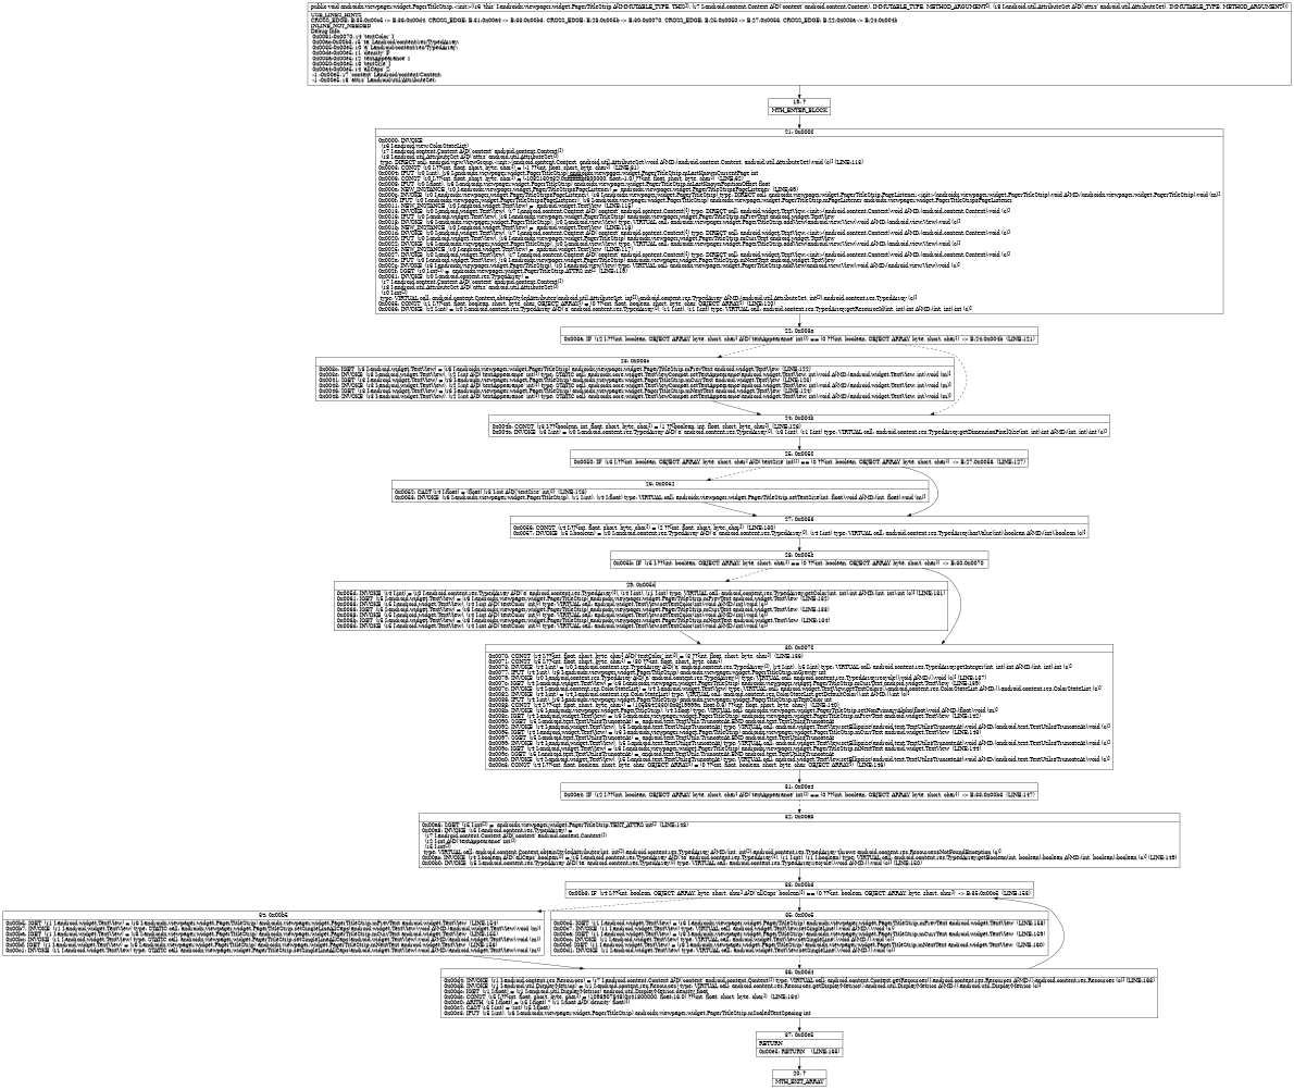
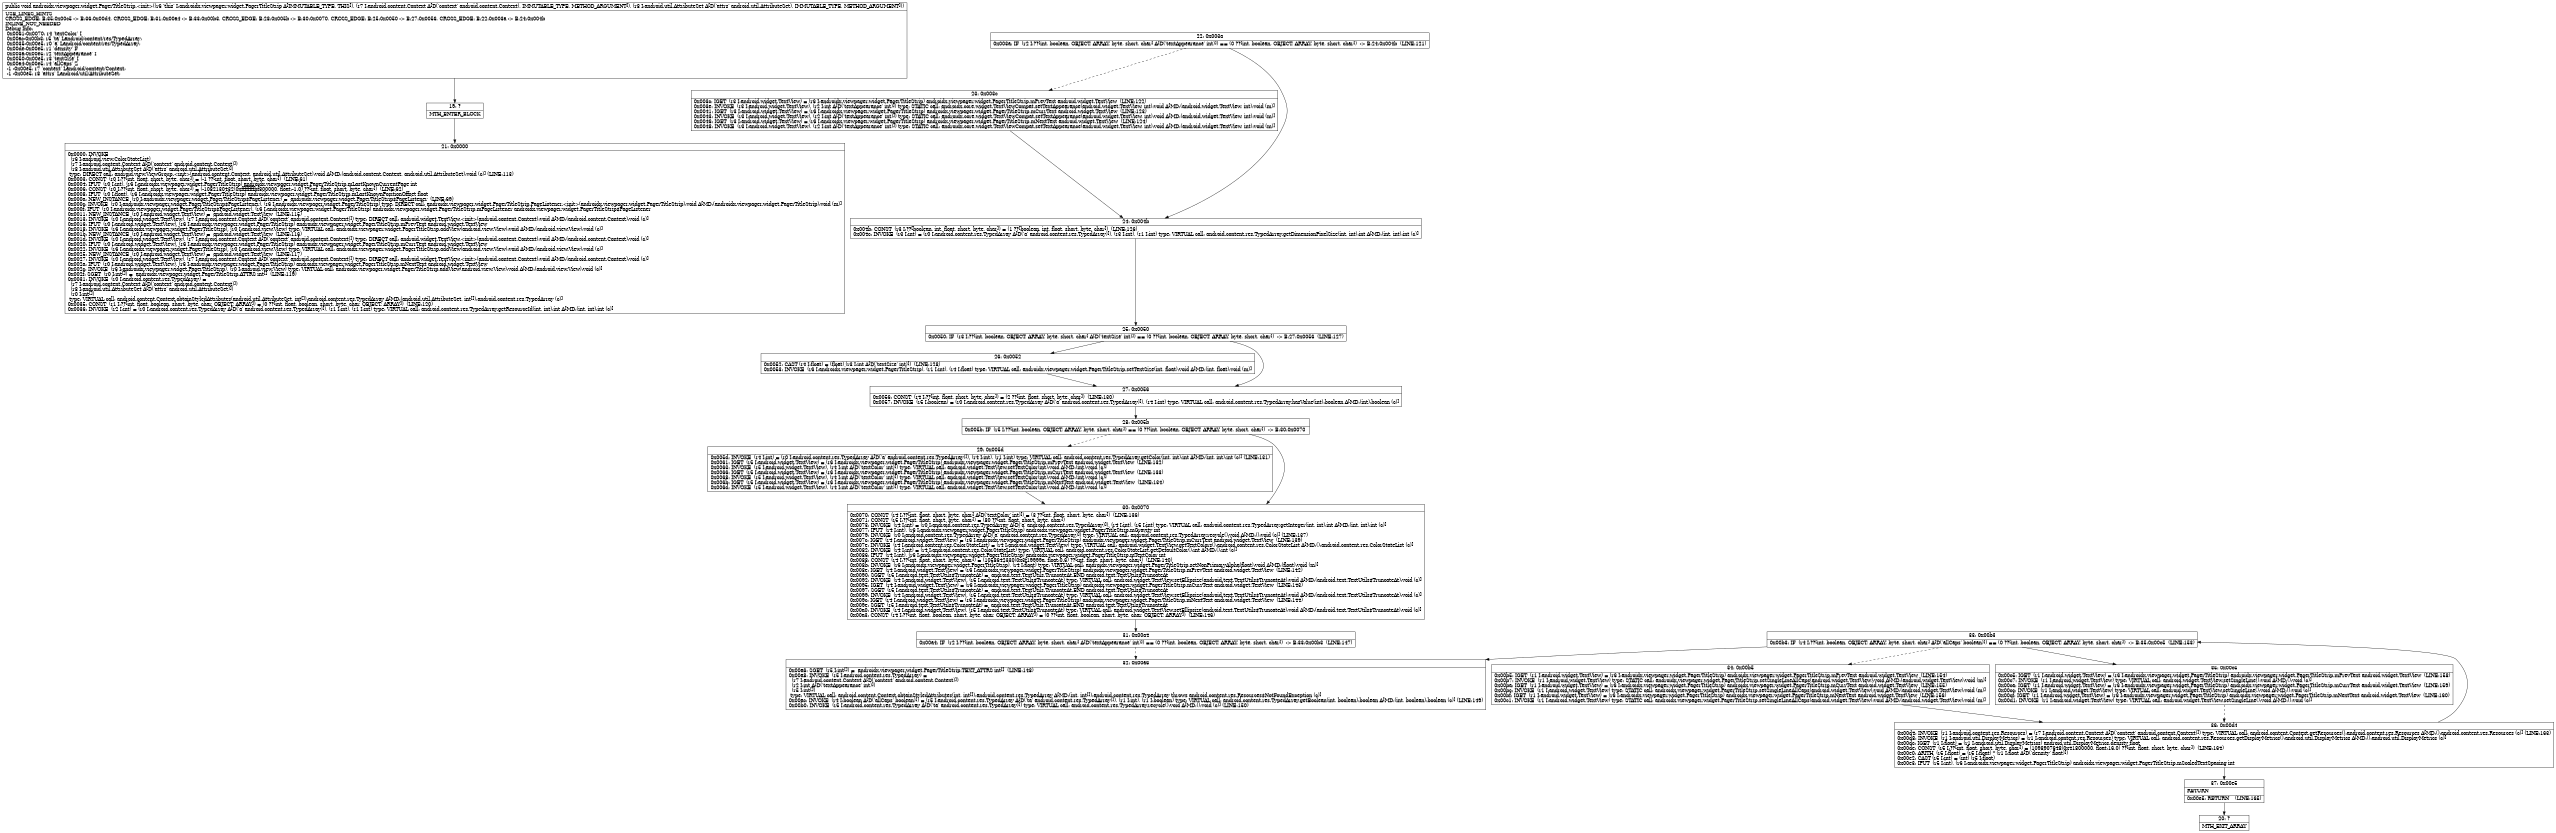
  digraph {
    node [shape=record]
    n1 [label="{19\:\ ?|MTH_ENTER_BLOCK\l}"]
    n2 [label="{21\:\ 0x0000|0x0000: INVOKE  \l  (r6 I:android.view.ColorStateList)\l  (r7 I:android.content.Context A[D('context' android.content.Context)])\l  (r8 I:android.util.AttributeSet A[D('attrs' android.util.AttributeSet)])\l type: DIRECT call: android.view.ViewGroup.\<init\>(android.content.Context, android.util.AttributeSet):void A[MD:(android.content.Context, android.util.AttributeSet):void (c)] (LINE:113)\l0x0003: CONST  (r0 I:??[int, float, short, byte, char]) = (\-1 ??[int, float, short, byte, char])  (LINE:61)\l0x0004: IPUT  (r0 I:int), (r6 I:androidx.viewpager.widget.PagerTitleStrip) androidx.viewpager.widget.PagerTitleStrip.mLastKnownCurrentPage int \l0x0006: CONST  (r0 I:??[int, float, short, byte, char]) = (\-1082130432(0xffffffffbf800000, float:\-1.0) ??[int, float, short, byte, char])  (LINE:62)\l0x0008: IPUT  (r0 I:float), (r6 I:androidx.viewpager.widget.PagerTitleStrip) androidx.viewpager.widget.PagerTitleStrip.mLastKnownPositionOffset float \l0x000a: NEW_INSTANCE  (r0 I:androidx.viewpager.widget.PagerTitleStrip$PageListener) =  androidx.viewpager.widget.PagerTitleStrip$PageListener  (LINE:69)\l0x000c: INVOKE  (r0 I:androidx.viewpager.widget.PagerTitleStrip$PageListener), (r6 I:androidx.viewpager.widget.PagerTitleStrip) type: DIRECT call: androidx.viewpager.widget.PagerTitleStrip.PageListener.\<init\>(androidx.viewpager.widget.PagerTitleStrip):void A[MD:(androidx.viewpager.widget.PagerTitleStrip):void (m)]\l0x000f: IPUT  (r0 I:androidx.viewpager.widget.PagerTitleStrip$PageListener), (r6 I:androidx.viewpager.widget.PagerTitleStrip) androidx.viewpager.widget.PagerTitleStrip.mPageListener androidx.viewpager.widget.PagerTitleStrip$PageListener \l0x0011: NEW_INSTANCE  (r0 I:android.widget.TextView) =  android.widget.TextView  (LINE:115)\l0x0013: INVOKE  (r0 I:android.widget.TextView), (r7 I:android.content.Context A[D('context' android.content.Context)]) type: DIRECT call: android.widget.TextView.\<init\>(android.content.Context):void A[MD:(android.content.Context):void (c)]\l0x0016: IPUT  (r0 I:android.widget.TextView), (r6 I:androidx.viewpager.widget.PagerTitleStrip) androidx.viewpager.widget.PagerTitleStrip.mPrevText android.widget.TextView \l0x0018: INVOKE  (r6 I:androidx.viewpager.widget.PagerTitleStrip), (r0 I:android.view.View) type: VIRTUAL call: androidx.viewpager.widget.PagerTitleStrip.addView(android.view.View):void A[MD:(android.view.View):void (c)]\l0x001b: NEW_INSTANCE  (r0 I:android.widget.TextView) =  android.widget.TextView  (LINE:116)\l0x001d: INVOKE  (r0 I:android.widget.TextView), (r7 I:android.content.Context A[D('context' android.content.Context)]) type: DIRECT call: android.widget.TextView.\<init\>(android.content.Context):void A[MD:(android.content.Context):void (c)]\l0x0020: IPUT  (r0 I:android.widget.TextView), (r6 I:androidx.viewpager.widget.PagerTitleStrip) androidx.viewpager.widget.PagerTitleStrip.mCurrText android.widget.TextView \l0x0022: INVOKE  (r6 I:androidx.viewpager.widget.PagerTitleStrip), (r0 I:android.view.View) type: VIRTUAL call: androidx.viewpager.widget.PagerTitleStrip.addView(android.view.View):void A[MD:(android.view.View):void (c)]\l0x0025: NEW_INSTANCE  (r0 I:android.widget.TextView) =  android.widget.TextView  (LINE:117)\l0x0027: INVOKE  (r0 I:android.widget.TextView), (r7 I:android.content.Context A[D('context' android.content.Context)]) type: DIRECT call: android.widget.TextView.\<init\>(android.content.Context):void A[MD:(android.content.Context):void (c)]\l0x002a: IPUT  (r0 I:android.widget.TextView), (r6 I:androidx.viewpager.widget.PagerTitleStrip) androidx.viewpager.widget.PagerTitleStrip.mNextText android.widget.TextView \l0x002c: INVOKE  (r6 I:androidx.viewpager.widget.PagerTitleStrip), (r0 I:android.view.View) type: VIRTUAL call: androidx.viewpager.widget.PagerTitleStrip.addView(android.view.View):void A[MD:(android.view.View):void (c)]\l0x002f: SGET  (r0 I:int[]) =  androidx.viewpager.widget.PagerTitleStrip.ATTRS int[]  (LINE:119)\l0x0031: INVOKE  (r0 I:android.content.res.TypedArray) = \l  (r7 I:android.content.Context A[D('context' android.content.Context)])\l  (r8 I:android.util.AttributeSet A[D('attrs' android.util.AttributeSet)])\l  (r0 I:int[])\l type: VIRTUAL call: android.content.Context.obtainStyledAttributes(android.util.AttributeSet, int[]):android.content.res.TypedArray A[MD:(android.util.AttributeSet, int[]):android.content.res.TypedArray (c)]\l0x0035: CONST  (r1 I:??[int, float, boolean, short, byte, char, OBJECT, ARRAY]) = (0 ??[int, float, boolean, short, byte, char, OBJECT, ARRAY])  (LINE:120)\l0x0036: INVOKE  (r2 I:int) = (r0 I:android.content.res.TypedArray A[D('a' android.content.res.TypedArray)]), (r1 I:int), (r1 I:int) type: VIRTUAL call: android.content.res.TypedArray.getResourceId(int, int):int A[MD:(int, int):int (c)]\l}"]
    n3 [label="{22\:\ 0x003a|0x003a: IF  (r2 I:??[int, boolean, OBJECT, ARRAY, byte, short, char] A[D('textAppearance' int)]) == (0 ??[int, boolean, OBJECT, ARRAY, byte, short, char])  \-\> B:24:0x004b  (LINE:121)\l}"]
    n4 [label="{23\:\ 0x003c|0x003c: IGET  (r3 I:android.widget.TextView) = (r6 I:androidx.viewpager.widget.PagerTitleStrip) androidx.viewpager.widget.PagerTitleStrip.mPrevText android.widget.TextView  (LINE:122)\l0x003e: INVOKE  (r3 I:android.widget.TextView), (r2 I:int A[D('textAppearance' int)]) type: STATIC call: androidx.core.widget.TextViewCompat.setTextAppearance(android.widget.TextView, int):void A[MD:(android.widget.TextView, int):void (m)]\l0x0041: IGET  (r3 I:android.widget.TextView) = (r6 I:androidx.viewpager.widget.PagerTitleStrip) androidx.viewpager.widget.PagerTitleStrip.mCurrText android.widget.TextView  (LINE:123)\l0x0043: INVOKE  (r3 I:android.widget.TextView), (r2 I:int A[D('textAppearance' int)]) type: STATIC call: androidx.core.widget.TextViewCompat.setTextAppearance(android.widget.TextView, int):void A[MD:(android.widget.TextView, int):void (m)]\l0x0046: IGET  (r3 I:android.widget.TextView) = (r6 I:androidx.viewpager.widget.PagerTitleStrip) androidx.viewpager.widget.PagerTitleStrip.mNextText android.widget.TextView  (LINE:124)\l0x0048: INVOKE  (r3 I:android.widget.TextView), (r2 I:int A[D('textAppearance' int)]) type: STATIC call: androidx.core.widget.TextViewCompat.setTextAppearance(android.widget.TextView, int):void A[MD:(android.widget.TextView, int):void (m)]\l}"]
    n5 [label="{24\:\ 0x004b|0x004b: CONST  (r3 I:??[boolean, int, float, short, byte, char]) = (1 ??[boolean, int, float, short, byte, char])  (LINE:126)\l0x004c: INVOKE  (r3 I:int) = (r0 I:android.content.res.TypedArray A[D('a' android.content.res.TypedArray)]), (r3 I:int), (r1 I:int) type: VIRTUAL call: android.content.res.TypedArray.getDimensionPixelSize(int, int):int A[MD:(int, int):int (c)]\l}"]
    n6 [label="{25\:\ 0x0050|0x0050: IF  (r3 I:??[int, boolean, OBJECT, ARRAY, byte, short, char] A[D('textSize' int)]) == (0 ??[int, boolean, OBJECT, ARRAY, byte, short, char])  \-\> B:27:0x0056  (LINE:127)\l}"]
    n7 [label="{26\:\ 0x0052|0x0052: CAST (r4 I:float) = (float) (r3 I:int A[D('textSize' int)])  (LINE:128)\l0x0053: INVOKE  (r6 I:androidx.viewpager.widget.PagerTitleStrip), (r1 I:int), (r4 I:float) type: VIRTUAL call: androidx.viewpager.widget.PagerTitleStrip.setTextSize(int, float):void A[MD:(int, float):void (m)]\l}"]
    n8 [label="{27\:\ 0x0056|0x0056: CONST  (r4 I:??[int, float, short, byte, char]) = (2 ??[int, float, short, byte, char])  (LINE:130)\l0x0057: INVOKE  (r5 I:boolean) = (r0 I:android.content.res.TypedArray A[D('a' android.content.res.TypedArray)]), (r4 I:int) type: VIRTUAL call: android.content.res.TypedArray.hasValue(int):boolean A[MD:(int):boolean (c)]\l}"]
    n9 [label="{28\:\ 0x005b|0x005b: IF  (r5 I:??[int, boolean, OBJECT, ARRAY, byte, short, char]) == (0 ??[int, boolean, OBJECT, ARRAY, byte, short, char])  \-\> B:30:0x0070 \l}"]
    n10 [label="{29\:\ 0x005d|0x005d: INVOKE  (r4 I:int) = (r0 I:android.content.res.TypedArray A[D('a' android.content.res.TypedArray)]), (r4 I:int), (r1 I:int) type: VIRTUAL call: android.content.res.TypedArray.getColor(int, int):int A[MD:(int, int):int (c)] (LINE:131)\l0x0061: IGET  (r5 I:android.widget.TextView) = (r6 I:androidx.viewpager.widget.PagerTitleStrip) androidx.viewpager.widget.PagerTitleStrip.mPrevText android.widget.TextView  (LINE:132)\l0x0063: INVOKE  (r5 I:android.widget.TextView), (r4 I:int A[D('textColor' int)]) type: VIRTUAL call: android.widget.TextView.setTextColor(int):void A[MD:(int):void (c)]\l0x0066: IGET  (r5 I:android.widget.TextView) = (r6 I:androidx.viewpager.widget.PagerTitleStrip) androidx.viewpager.widget.PagerTitleStrip.mCurrText android.widget.TextView  (LINE:133)\l0x0068: INVOKE  (r5 I:android.widget.TextView), (r4 I:int A[D('textColor' int)]) type: VIRTUAL call: android.widget.TextView.setTextColor(int):void A[MD:(int):void (c)]\l0x006b: IGET  (r5 I:android.widget.TextView) = (r6 I:androidx.viewpager.widget.PagerTitleStrip) androidx.viewpager.widget.PagerTitleStrip.mNextText android.widget.TextView  (LINE:134)\l0x006d: INVOKE  (r5 I:android.widget.TextView), (r4 I:int A[D('textColor' int)]) type: VIRTUAL call: android.widget.TextView.setTextColor(int):void A[MD:(int):void (c)]\l}"]
    n11 [label="{30\:\ 0x0070|0x0070: CONST  (r4 I:??[int, float, short, byte, char] A[D('textColor' int)]) = (3 ??[int, float, short, byte, char])  (LINE:136)\l0x0071: CONST  (r5 I:??[int, float, short, byte, char]) = (80 ??[int, float, short, byte, char]) \l0x0073: INVOKE  (r4 I:int) = (r0 I:android.content.res.TypedArray A[D('a' android.content.res.TypedArray)]), (r4 I:int), (r5 I:int) type: VIRTUAL call: android.content.res.TypedArray.getInteger(int, int):int A[MD:(int, int):int (c)]\l0x0077: IPUT  (r4 I:int), (r6 I:androidx.viewpager.widget.PagerTitleStrip) androidx.viewpager.widget.PagerTitleStrip.mGravity int \l0x0079: INVOKE  (r0 I:android.content.res.TypedArray A[D('a' android.content.res.TypedArray)]) type: VIRTUAL call: android.content.res.TypedArray.recycle():void A[MD:():void (c)] (LINE:137)\l0x007c: IGET  (r4 I:android.widget.TextView) = (r6 I:androidx.viewpager.widget.PagerTitleStrip) androidx.viewpager.widget.PagerTitleStrip.mCurrText android.widget.TextView  (LINE:139)\l0x007e: INVOKE  (r4 I:android.content.res.ColorStateList) = (r4 I:android.widget.TextView) type: VIRTUAL call: android.widget.TextView.getTextColors():android.content.res.ColorStateList A[MD:():android.content.res.ColorStateList (c)]\l0x0082: INVOKE  (r4 I:int) = (r4 I:android.content.res.ColorStateList) type: VIRTUAL call: android.content.res.ColorStateList.getDefaultColor():int A[MD:():int (c)]\l0x0086: IPUT  (r4 I:int), (r6 I:androidx.viewpager.widget.PagerTitleStrip) androidx.viewpager.widget.PagerTitleStrip.mTextColor int \l0x0088: CONST  (r4 I:??[int, float, short, byte, char]) = (1058642330(0x3f19999a, float:0.6) ??[int, float, short, byte, char])  (LINE:140)\l0x008b: INVOKE  (r6 I:androidx.viewpager.widget.PagerTitleStrip), (r4 I:float) type: VIRTUAL call: androidx.viewpager.widget.PagerTitleStrip.setNonPrimaryAlpha(float):void A[MD:(float):void (m)]\l0x008e: IGET  (r4 I:android.widget.TextView) = (r6 I:androidx.viewpager.widget.PagerTitleStrip) androidx.viewpager.widget.PagerTitleStrip.mPrevText android.widget.TextView  (LINE:142)\l0x0090: SGET  (r5 I:android.text.TextUtils$TruncateAt) =  android.text.TextUtils.TruncateAt.END android.text.TextUtils$TruncateAt \l0x0092: INVOKE  (r4 I:android.widget.TextView), (r5 I:android.text.TextUtils$TruncateAt) type: VIRTUAL call: android.widget.TextView.setEllipsize(android.text.TextUtils$TruncateAt):void A[MD:(android.text.TextUtils$TruncateAt):void (c)]\l0x0095: IGET  (r4 I:android.widget.TextView) = (r6 I:androidx.viewpager.widget.PagerTitleStrip) androidx.viewpager.widget.PagerTitleStrip.mCurrText android.widget.TextView  (LINE:143)\l0x0097: SGET  (r5 I:android.text.TextUtils$TruncateAt) =  android.text.TextUtils.TruncateAt.END android.text.TextUtils$TruncateAt \l0x0099: INVOKE  (r4 I:android.widget.TextView), (r5 I:android.text.TextUtils$TruncateAt) type: VIRTUAL call: android.widget.TextView.setEllipsize(android.text.TextUtils$TruncateAt):void A[MD:(android.text.TextUtils$TruncateAt):void (c)]\l0x009c: IGET  (r4 I:android.widget.TextView) = (r6 I:androidx.viewpager.widget.PagerTitleStrip) androidx.viewpager.widget.PagerTitleStrip.mNextText android.widget.TextView  (LINE:144)\l0x009e: SGET  (r5 I:android.text.TextUtils$TruncateAt) =  android.text.TextUtils.TruncateAt.END android.text.TextUtils$TruncateAt \l0x00a0: INVOKE  (r4 I:android.widget.TextView), (r5 I:android.text.TextUtils$TruncateAt) type: VIRTUAL call: android.widget.TextView.setEllipsize(android.text.TextUtils$TruncateAt):void A[MD:(android.text.TextUtils$TruncateAt):void (c)]\l0x00a3: CONST  (r4 I:??[int, float, boolean, short, byte, char, OBJECT, ARRAY]) = (0 ??[int, float, boolean, short, byte, char, OBJECT, ARRAY])  (LINE:146)\l}"]
    n12 [label="{31\:\ 0x00a4|0x00a4: IF  (r2 I:??[int, boolean, OBJECT, ARRAY, byte, short, char] A[D('textAppearance' int)]) == (0 ??[int, boolean, OBJECT, ARRAY, byte, short, char])  \-\> B:33:0x00b3  (LINE:147)\l}"]
    n13 [label="{32\:\ 0x00a6|0x00a6: SGET  (r5 I:int[]) =  androidx.viewpager.widget.PagerTitleStrip.TEXT_ATTRS int[]  (LINE:148)\l0x00a8: INVOKE  (r5 I:android.content.res.TypedArray) = \l  (r7 I:android.content.Context A[D('context' android.content.Context)])\l  (r2 I:int A[D('textAppearance' int)])\l  (r5 I:int[])\l type: VIRTUAL call: android.content.Context.obtainStyledAttributes(int, int[]):android.content.res.TypedArray A[MD:(int, int[]):android.content.res.TypedArray throws android.content.res.Resources$NotFoundException (c)]\l0x00ac: INVOKE  (r4 I:boolean A[D('allCaps' boolean)]) = (r5 I:android.content.res.TypedArray A[D('ta' android.content.res.TypedArray)]), (r1 I:int), (r1 I:boolean) type: VIRTUAL call: android.content.res.TypedArray.getBoolean(int, boolean):boolean A[MD:(int, boolean):boolean (c)] (LINE:149)\l0x00b0: INVOKE  (r5 I:android.content.res.TypedArray A[D('ta' android.content.res.TypedArray)]) type: VIRTUAL call: android.content.res.TypedArray.recycle():void A[MD:():void (c)] (LINE:150)\l}"]
    n14 [label="{33\:\ 0x00b3|0x00b3: IF  (r4 I:??[int, boolean, OBJECT, ARRAY, byte, short, char] A[D('allCaps' boolean)]) == (0 ??[int, boolean, OBJECT, ARRAY, byte, short, char])  \-\> B:35:0x00c5  (LINE:153)\l}"]
    n15 [label="{34\:\ 0x00b5|0x00b5: IGET  (r1 I:android.widget.TextView) = (r6 I:androidx.viewpager.widget.PagerTitleStrip) androidx.viewpager.widget.PagerTitleStrip.mPrevText android.widget.TextView  (LINE:154)\l0x00b7: INVOKE  (r1 I:android.widget.TextView) type: STATIC call: androidx.viewpager.widget.PagerTitleStrip.setSingleLineAllCaps(android.widget.TextView):void A[MD:(android.widget.TextView):void (m)]\l0x00ba: IGET  (r1 I:android.widget.TextView) = (r6 I:androidx.viewpager.widget.PagerTitleStrip) androidx.viewpager.widget.PagerTitleStrip.mCurrText android.widget.TextView  (LINE:155)\l0x00bc: INVOKE  (r1 I:android.widget.TextView) type: STATIC call: androidx.viewpager.widget.PagerTitleStrip.setSingleLineAllCaps(android.widget.TextView):void A[MD:(android.widget.TextView):void (m)]\l0x00bf: IGET  (r1 I:android.widget.TextView) = (r6 I:androidx.viewpager.widget.PagerTitleStrip) androidx.viewpager.widget.PagerTitleStrip.mNextText android.widget.TextView  (LINE:156)\l0x00c1: INVOKE  (r1 I:android.widget.TextView) type: STATIC call: androidx.viewpager.widget.PagerTitleStrip.setSingleLineAllCaps(android.widget.TextView):void A[MD:(android.widget.TextView):void (m)]\l}"]
    n16 [label="{35\:\ 0x00c5|0x00c5: IGET  (r1 I:android.widget.TextView) = (r6 I:androidx.viewpager.widget.PagerTitleStrip) androidx.viewpager.widget.PagerTitleStrip.mPrevText android.widget.TextView  (LINE:158)\l0x00c7: INVOKE  (r1 I:android.widget.TextView) type: VIRTUAL call: android.widget.TextView.setSingleLine():void A[MD:():void (c)]\l0x00ca: IGET  (r1 I:android.widget.TextView) = (r6 I:androidx.viewpager.widget.PagerTitleStrip) androidx.viewpager.widget.PagerTitleStrip.mCurrText android.widget.TextView  (LINE:159)\l0x00cc: INVOKE  (r1 I:android.widget.TextView) type: VIRTUAL call: android.widget.TextView.setSingleLine():void A[MD:():void (c)]\l0x00cf: IGET  (r1 I:android.widget.TextView) = (r6 I:androidx.viewpager.widget.PagerTitleStrip) androidx.viewpager.widget.PagerTitleStrip.mNextText android.widget.TextView  (LINE:160)\l0x00d1: INVOKE  (r1 I:android.widget.TextView) type: VIRTUAL call: android.widget.TextView.setSingleLine():void A[MD:():void (c)]\l}"]
    n17 [label="{36\:\ 0x00d4|0x00d4: INVOKE  (r1 I:android.content.res.Resources) = (r7 I:android.content.Context A[D('context' android.content.Context)]) type: VIRTUAL call: android.content.Context.getResources():android.content.res.Resources A[MD:():android.content.res.Resources (c)] (LINE:163)\l0x00d8: INVOKE  (r1 I:android.util.DisplayMetrics) = (r1 I:android.content.res.Resources) type: VIRTUAL call: android.content.res.Resources.getDisplayMetrics():android.util.DisplayMetrics A[MD:():android.util.DisplayMetrics (c)]\l0x00dc: IGET  (r1 I:float) = (r1 I:android.util.DisplayMetrics) android.util.DisplayMetrics.density float \l0x00de: CONST  (r5 I:??[int, float, short, byte, char]) = (1098907648(0x41800000, float:16.0) ??[int, float, short, byte, char])  (LINE:164)\l0x00e0: ARITH  (r5 I:float) = (r5 I:float) * (r1 I:float A[D('density' float)]) \l0x00e2: CAST (r5 I:int) = (int) (r5 I:float) \l0x00e3: IPUT  (r5 I:int), (r6 I:androidx.viewpager.widget.PagerTitleStrip) androidx.viewpager.widget.PagerTitleStrip.mScaledTextSpacing int \l}"]
    n18 [label="{37\:\ 0x00e5|RETURN\l|0x00e5: RETURN    (LINE:165)\l}"]
    n19 [label="{20\:\ ?|MTH_EXIT_ARRAY\l}"]
    n20 [label="{public void androidx.viewpager.widget.PagerTitleStrip.\<init\>((r6 'this' I:androidx.viewpager.widget.PagerTitleStrip A[IMMUTABLE_TYPE, THIS]), (r7 I:android.content.Context A[D('context' android.content.Context), IMMUTABLE_TYPE, METHOD_ARGUMENT]), (r8 I:android.util.AttributeSet A[D('attrs' android.util.AttributeSet), IMMUTABLE_TYPE, METHOD_ARGUMENT]))  | USE_LINES_HINTS\lCROSS_EDGE: B:35:0x00c5 \-\> B:36:0x00d4, CROSS_EDGE: B:31:0x00a4 \-\> B:33:0x00b3, CROSS_EDGE: B:28:0x005b \-\> B:30:0x0070, CROSS_EDGE: B:25:0x0050 \-\> B:27:0x0056, CROSS_EDGE: B:22:0x003a \-\> B:24:0x004b\lINLINE_NOT_NEEDED\lDebug Info:\l  0x0061\-0x0070: r4 'textColor' I\l  0x00ac\-0x00b3: r5 'ta' Landroid\/content\/res\/TypedArray;\l  0x0035\-0x00e5: r0 'a' Landroid\/content\/res\/TypedArray;\l  0x00de\-0x00e5: r1 'density' F\l  0x003a\-0x00e5: r2 'textAppearance' I\l  0x0050\-0x00e5: r3 'textSize' I\l  0x00a4\-0x00e5: r4 'allCaps' Z\l  \-1 \-0x00e5: r7 'context' Landroid\/content\/Context;\l  \-1 \-0x00e5: r8 'attrs' Landroid\/util\/AttributeSet;\l}"]
    n1 -> n2
-   n2 -> n3
    n3 -> n4 [style=dashed]
-   n3 -> n5 [style=dashed]
+   n3 -> n5
    n4 -> n5
    n5 -> n6
-   n6 -> n7 [style=dashed]
+   n6 -> n7 [style=solid]
    n6 -> n8
    n7 -> n8
    n8 -> n9
    n9 -> n10 [style=dashed]
    n9 -> n11
    n10 -> n11
    n11 -> n12
    n12 -> n13 [style=dashed]
-   n13 -> n14
+   n14 -> n13
    n14 -> n15 [style=dashed]
    n14 -> n16
    n15 -> n17
    n16 -> n17 [style=dashed]
    n17 -> n14
    n17 -> n18
    n18 -> n19
    n20 -> n1
  }
